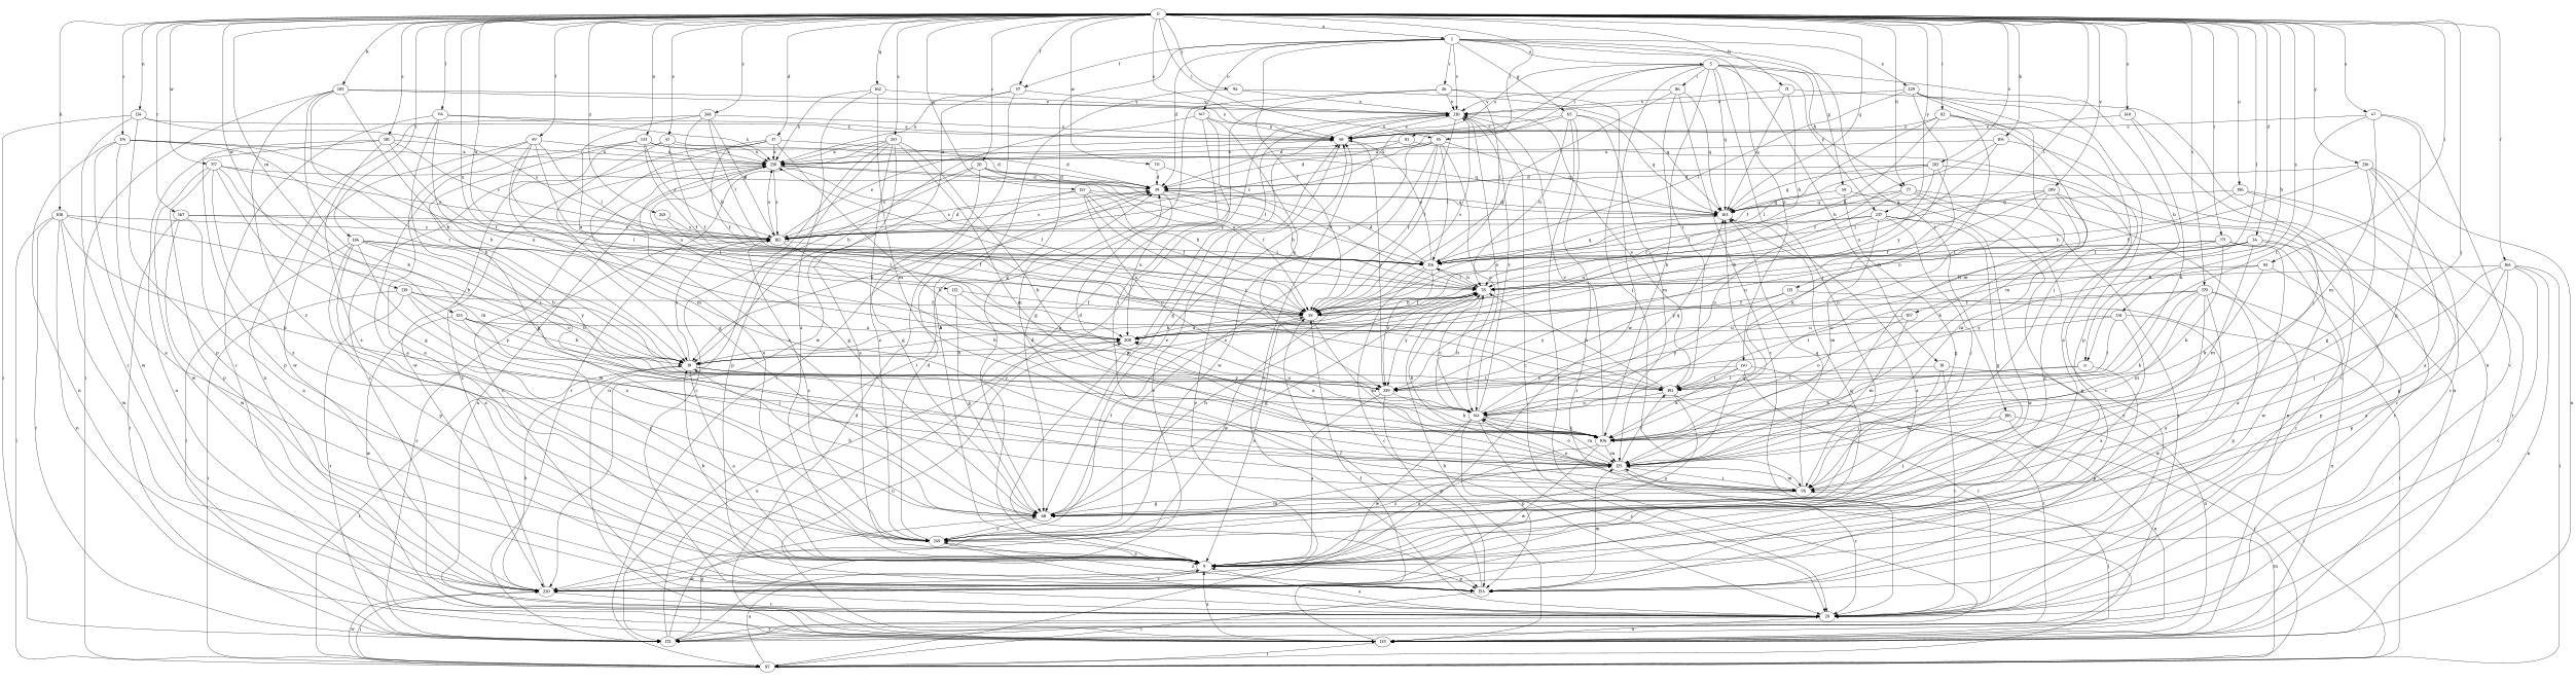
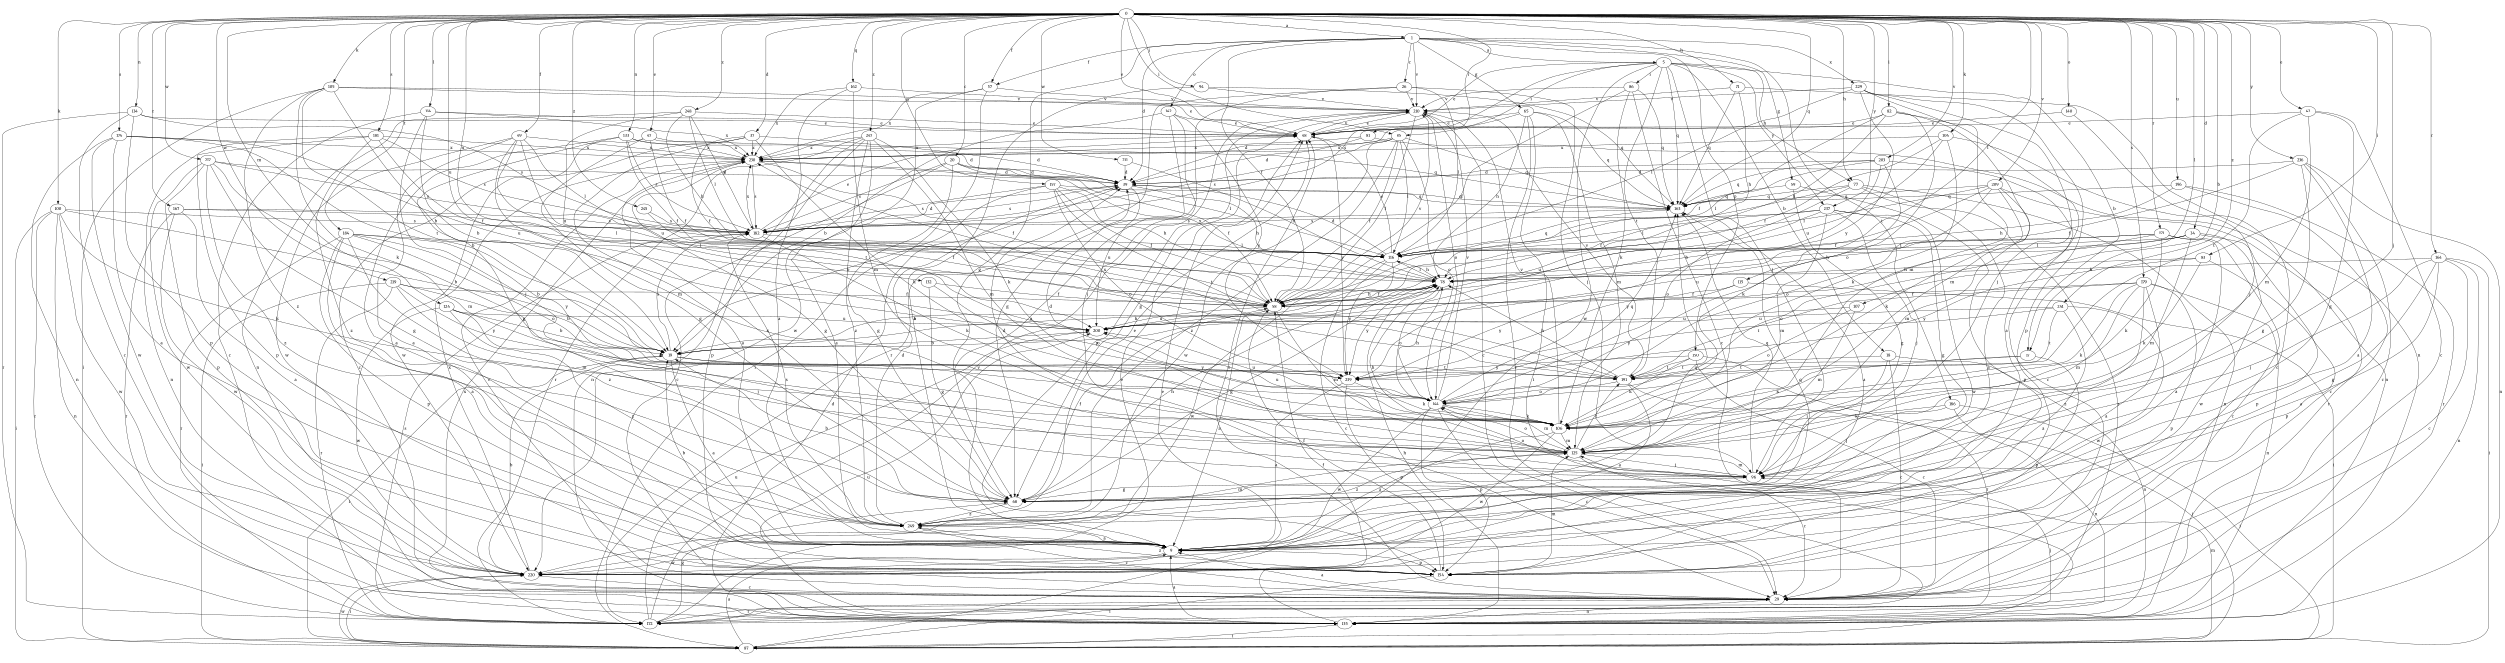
  strict digraph {
    fontname=Merriweather
    node [fontname=Merriweather]
    edge [fontname=Merriweather]
    0
    1
    17
    20
    34
    37
    42
    47
    48
    49
    57
    71
    77
    81
    82
    83
    85
    94
    96
    100
    104
    105
    107
    114
    115
    124
    132
    133
    134
    140
    157
    162
    163
    164
    167
    171
    174
    179
    181
    184
    196
    200
    203
    209
    211
    217
    219
    236
    237
    241
    245
    247
    248
    5
    26
    39
    58
    59
    65
    68
    142
    150
    186
    210
    229
    191
    154
    106
    182
    29
    116
    220
    239
    125
    9
    230
    87
    135
    78
    172
    144
    249
    19
    18
    86
    0 -> 1 [label=a]
    0 -> 17 [label=b]
    0 -> 20 [label=c]
    0 -> 34 [label=d]
    0 -> 37 [label=d]
    0 -> 42 [label=e]
    0 -> 47 [label=e]
    0 -> 48 [label=e]
    0 -> 49 [label=f]
    0 -> 57 [label=f]
    0 -> 71 [label=h]
    0 -> 77 [label=h]
    0 -> 81 [label=i]
    0 -> 82 [label=i]
    0 -> 83 [label=i]
    0 -> 85 [label=i]
    0 -> 94 [label=j]
    0 -> 96 [label=j]
    0 -> 100 [label=k]
    0 -> 104 [label=k]
    0 -> 105 [label=k]
    0 -> 107 [label=l]
    0 -> 114 [label=l]
    0 -> 115 [label=l]
    0 -> 124 [label=m]
    0 -> 132 [label=n]
    0 -> 133 [label=n]
    0 -> 134 [label=n]
    0 -> 140 [label=o]
    0 -> 157 [label=q]
    0 -> 162 [label=q]
    0 -> 163 [label=q]
    0 -> 164 [label=r]
    0 -> 167 [label=r]
    0 -> 171 [label=r]
    0 -> 174 [label=s]
    0 -> 179 [label=s]
    0 -> 181 [label=s]
    0 -> 184 [label=t]
    0 -> 196 [label=u]
    0 -> 200 [label=u]
    0 -> 203 [label=v]
    0 -> 209 [label=v]
    0 -> 211 [label=w]
    0 -> 217 [label=w]
    0 -> 219 [label=w]
    0 -> 236 [label=y]
    0 -> 237 [label=y]
    0 -> 241 [label=z]
    0 -> 245 [label=z]
    0 -> 247 [label=z]
    0 -> 248 [label=z]
    1 -> 57 [label=f]
    1 -> 5 [label=a]
    1 -> 26 [label=c]
    1 -> 39 [label=d]
    1 -> 58 [label=f]
    1 -> 59 [label=g]
    1 -> 65 [label=g]
    1 -> 68 [label=g]
    1 -> 142 [label=o]
    1 -> 150 [label=p]
    1 -> 186 [label=t]
    1 -> 210 [label=v]
    1 -> 229 [label=x]
    17 -> 191 [label=t]
    17 -> 154 [label=p]
    17 -> 106 [label=k]
    20 -> 39 [label=d]
    20 -> 58 [label=f]
    20 -> 68 [label=g]
    20 -> 182 [label=s]
    20 -> 29 [label=c]
    20 -> 116 [label=l]
    34 -> 200 [label=u]
    34 -> 154 [label=p]
    34 -> 116 [label=l]
    34 -> 220 [label=w]
    34 -> 239 [label=y]
    34 -> 125 [label=m]
    37 -> 39 [label=d]
    37 -> 58 [label=f]
    37 -> 106 [label=k]
    37 -> 220 [label=w]
    37 -> 9 [label=a]
    37 -> 230 [label=x]
    42 -> 48 [label=e]
    42 -> 68 [label=g]
    42 -> 191 [label=t]
    42 -> 29 [label=c]
    42 -> 125 [label=m]
    47 -> 163 [label=q]
    47 -> 58 [label=f]
    47 -> 68 [label=g]
    47 -> 29 [label=c]
    47 -> 230 [label=x]
    48 -> 210 [label=v]
    48 -> 239 [label=y]
    48 -> 230 [label=x]
    49 -> 200 [label=u]
    49 -> 191 [label=t]
    49 -> 116 [label=l]
    49 -> 220 [label=w]
    49 -> 125 [label=m]
    49 -> 9 [label=a]
    49 -> 230 [label=x]
    57 -> 210 [label=v]
    57 -> 220 [label=w]
    57 -> 230 [label=x]
    57 -> 87 [label=i]
    71 -> 163 [label=q]
    71 -> 210 [label=v]
    71 -> 135 [label=n]
    71 -> 78 [label=h]
    77 -> 163 [label=q]
    77 -> 58 [label=f]
    77 -> 9 [label=a]
    77 -> 135 [label=n]
    77 -> 172 [label=r]
    77 -> 144 [label=o]
    81 -> 39 [label=d]
    81 -> 230 [label=x]
    81 -> 135 [label=n]
    82 -> 48 [label=e]
    82 -> 58 [label=f]
    82 -> 125 [label=m]
    82 -> 9 [label=a]
    82 -> 78 [label=h]
    82 -> 144 [label=o]
    83 -> 154 [label=p]
    83 -> 106 [label=k]
    83 -> 239 [label=y]
    83 -> 78 [label=h]
    85 -> 163 [label=q]
    85 -> 58 [label=f]
    85 -> 182 [label=s]
    85 -> 116 [label=l]
    85 -> 220 [label=w]
    85 -> 230 [label=x]
    85 -> 144 [label=o]
    85 -> 249 [label=z]
    94 -> 163 [label=q]
    94 -> 210 [label=v]
    94 -> 9 [label=a]
    96 -> 163 [label=q]
    96 -> 39 [label=d]
    96 -> 68 [label=g]
    96 -> 125 [label=m]
    96 -> 144 [label=o]
    100 -> 106 [label=k]
    100 -> 182 [label=s]
    100 -> 220 [label=w]
    100 -> 87 [label=i]
    100 -> 135 [label=n]
    100 -> 172 [label=r]
    100 -> 19 [label=b]
    104 -> 200 [label=u]
    104 -> 58 [label=f]
    104 -> 29 [label=c]
    104 -> 230 [label=x]
    105 -> 48 [label=e]
    105 -> 210 [label=v]
    105 -> 191 [label=t]
    105 -> 106 [label=k]
    105 -> 87 [label=i]
    105 -> 249 [label=z]
    105 -> 19 [label=b]
    107 -> 200 [label=u]
    107 -> 125 [label=m]
    107 -> 144 [label=o]
    114 -> 48 [label=e]
    114 -> 96 [label=j]
    114 -> 29 [label=c]
    114 -> 230 [label=x]
    114 -> 19 [label=b]
    115 -> 58 [label=f]
    115 -> 239 [label=y]
    115 -> 87 [label=i]
    124 -> 96 [label=j]
    124 -> 200 [label=u]
    124 -> 220 [label=w]
    124 -> 249 [label=z]
    124 -> 19 [label=b]
    132 -> 58 [label=f]
    132 -> 68 [label=g]
    132 -> 144 [label=o]
    133 -> 39 [label=d]
    133 -> 58 [label=f]
    133 -> 68 [label=g]
    133 -> 182 [label=s]
    133 -> 9 [label=a]
    133 -> 230 [label=x]
    134 -> 48 [label=e]
    134 -> 154 [label=p]
    134 -> 182 [label=s]
    134 -> 29 [label=c]
    134 -> 172 [label=r]
    140 -> 48 [label=e]
    140 -> 96 [label=j]
-   140 -> 106 [label=k]
+   104 -> 106 [label=k]
    157 -> 163 [label=q]
    157 -> 58 [label=f]
    157 -> 191 [label=t]
    157 -> 182 [label=s]
    157 -> 78 [label=h]
    157 -> 144 [label=o]
    157 -> 19 [label=b]
    162 -> 210 [label=v]
    162 -> 125 [label=m]
    162 -> 9 [label=a]
    162 -> 230 [label=x]
    163 -> 182 [label=s]
    163 -> 9 [label=a]
    164 -> 96 [label=j]
    164 -> 68 [label=g]
    164 -> 29 [label=c]
    164 -> 9 [label=a]
    164 -> 87 [label=i]
    164 -> 135 [label=n]
    164 -> 78 [label=h]
    167 -> 182 [label=s]
    167 -> 116 [label=l]
    167 -> 220 [label=w]
    167 -> 9 [label=a]
    167 -> 172 [label=r]
    171 -> 106 [label=k]
    171 -> 29 [label=c]
    171 -> 116 [label=l]
    171 -> 9 [label=a]
    171 -> 78 [label=h]
    171 -> 144 [label=o]
    174 -> 200 [label=u]
    174 -> 220 [label=w]
    174 -> 9 [label=a]
    174 -> 230 [label=x]
    174 -> 135 [label=n]
    174 -> 19 [label=b]
    179 -> 58 [label=f]
    179 -> 191 [label=t]
    179 -> 154 [label=p]
    179 -> 106 [label=k]
    179 -> 125 [label=m]
    179 -> 9 [label=a]
    179 -> 135 [label=n]
    179 -> 249 [label=z]
    181 -> 58 [label=f]
    181 -> 154 [label=p]
    181 -> 182 [label=s]
    181 -> 230 [label=x]
    181 -> 135 [label=n]
    181 -> 249 [label=z]
    184 -> 154 [label=p]
    184 -> 116 [label=l]
    184 -> 239 [label=y]
    184 -> 9 [label=a]
    184 -> 172 [label=r]
    184 -> 144 [label=o]
    184 -> 249 [label=z]
    184 -> 19 [label=b]
    196 -> 163 [label=q]
    196 -> 29 [label=c]
    196 -> 78 [label=h]
    196 -> 172 [label=r]
    200 -> 19 [label=b]
    203 -> 163 [label=q]
    203 -> 39 [label=d]
    203 -> 106 [label=k]
    203 -> 29 [label=c]
    203 -> 116 [label=l]
    203 -> 19 [label=b]
    209 -> 163 [label=q]
    209 -> 58 [label=f]
    209 -> 106 [label=k]
    209 -> 116 [label=l]
    209 -> 125 [label=m]
    209 -> 172 [label=r]
    209 -> 144 [label=o]
    211 -> 39 [label=d]
    211 -> 78 [label=h]
    217 -> 39 [label=d]
    217 -> 68 [label=g]
    217 -> 154 [label=p]
    217 -> 182 [label=s]
    217 -> 220 [label=w]
    217 -> 125 [label=m]
    217 -> 249 [label=z]
    219 -> 58 [label=f]
    219 -> 239 [label=y]
    219 -> 125 [label=m]
    219 -> 87 [label=i]
    219 -> 172 [label=r]
    219 -> 19 [label=b]
    236 -> 39 [label=d]
    236 -> 58 [label=f]
    236 -> 68 [label=g]
    236 -> 29 [label=c]
    236 -> 9 [label=a]
    236 -> 135 [label=n]
    237 -> 96 [label=j]
    237 -> 200 [label=u]
    237 -> 68 [label=g]
    237 -> 182 [label=s]
    237 -> 116 [label=l]
    237 -> 220 [label=w]
    237 -> 125 [label=m]
    241 -> 200 [label=u]
    241 -> 191 [label=t]
    241 -> 220 [label=w]
    241 -> 239 [label=y]
    241 -> 9 [label=a]
    245 -> 58 [label=f]
    245 -> 182 [label=s]
    247 -> 154 [label=p]
    247 -> 106 [label=k]
    247 -> 125 [label=m]
    247 -> 9 [label=a]
    247 -> 230 [label=x]
    247 -> 135 [label=n]
    247 -> 172 [label=r]
    247 -> 249 [label=z]
    248 -> 48 [label=e]
    248 -> 200 [label=u]
    248 -> 182 [label=s]
    248 -> 116 [label=l]
    248 -> 135 [label=n]
    248 -> 78 [label=h]
    5 -> 17 [label=b]
    5 -> 48 [label=e]
    5 -> 77 [label=h]
    5 -> 85 [label=i]
    5 -> 96 [label=j]
    5 -> 163 [label=q]
    5 -> 237 [label=y]
    5 -> 191 [label=t]
    5 -> 182 [label=s]
    5 -> 220 [label=w]
    5 -> 18 [label=b]
    5 -> 86 [label=i]
    26 -> 96 [label=j]
    26 -> 210 [label=v]
    26 -> 116 [label=l]
    26 -> 9 [label=a]
    26 -> 172 [label=r]
    39 -> 163 [label=q]
    39 -> 200 [label=u]
    39 -> 182 [label=s]
    39 -> 78 [label=h]
    58 -> 200 [label=u]
    58 -> 210 [label=v]
    58 -> 125 [label=m]
    58 -> 9 [label=a]
    58 -> 78 [label=h]
    59 -> 163 [label=q]
    59 -> 68 [label=g]
    59 -> 154 [label=p]
    65 -> 48 [label=e]
    65 -> 163 [label=q]
    65 -> 39 [label=d]
    65 -> 125 [label=m]
    65 -> 87 [label=i]
    65 -> 78 [label=h]
    65 -> 172 [label=r]
    68 -> 58 [label=f]
    68 -> 230 [label=x]
    68 -> 78 [label=h]
    68 -> 249 [label=z]
    68 -> 19 [label=b]
    142 -> 48 [label=e]
    142 -> 96 [label=j]
    142 -> 68 [label=g]
    142 -> 239 [label=y]
    142 -> 19 [label=b]
    150 -> 191 [label=t]
    150 -> 106 [label=k]
    150 -> 29 [label=c]
    150 -> 239 [label=y]
    150 -> 172 [label=r]
-   186 -> 68 [label=j]
+   186 -> 96 [label=j]
    186 -> 106 [label=k]
    186 -> 87 [label=i]
    186 -> 135 [label=n]
    210 -> 48 [label=e]
    210 -> 58 [label=f]
    210 -> 68 [label=g]
    210 -> 154 [label=p]
    210 -> 29 [label=c]
    210 -> 144 [label=o]
    229 -> 96 [label=j]
    229 -> 210 [label=v]
    229 -> 154 [label=p]
    229 -> 116 [label=l]
    229 -> 239 [label=y]
    229 -> 125 [label=m]
    191 -> 210 [label=v]
    191 -> 9 [label=a]
    191 -> 230 [label=x]
    191 -> 87 [label=i]
    191 -> 78 [label=h]
    191 -> 144 [label=o]
    154 -> 58 [label=f]
    154 -> 125 [label=m]
    154 -> 87 [label=i]
    154 -> 249 [label=z]
    106 -> 200 [label=u]
    106 -> 39 [label=d]
    106 -> 210 [label=v]
    106 -> 220 [label=w]
    106 -> 125 [label=m]
    106 -> 9 [label=a]
    182 -> 48 [label=e]
    182 -> 39 [label=d]
    182 -> 106 [label=k]
    182 -> 116 [label=l]
    182 -> 230 [label=x]
    29 -> 48 [label=e]
    29 -> 9 [label=a]
    29 -> 135 [label=n]
    29 -> 172 [label=r]
    116 -> 48 [label=e]
    116 -> 163 [label=q]
    116 -> 39 [label=d]
    116 -> 29 [label=c]
    116 -> 220 [label=w]
    116 -> 239 [label=y]
    116 -> 78 [label=h]
    220 -> 29 [label=c]
    220 -> 230 [label=x]
    220 -> 87 [label=i]
    220 -> 19 [label=b]
    239 -> 154 [label=p]
    239 -> 106 [label=k]
    239 -> 9 [label=a]
    125 -> 96 [label=j]
    125 -> 191 [label=t]
    125 -> 29 [label=c]
    125 -> 78 [label=h]
    125 -> 144 [label=o]
    125 -> 249 [label=z]
    9 -> 163 [label=q]
    9 -> 154 [label=p]
    9 -> 220 [label=w]
    9 -> 19 [label=b]
    230 -> 39 [label=d]
    230 -> 58 [label=f]
    230 -> 68 [label=g]
    230 -> 182 [label=s]
    230 -> 29 [label=c]
    87 -> 48 [label=e]
    87 -> 220 [label=w]
    87 -> 125 [label=m]
    87 -> 9 [label=a]
    135 -> 96 [label=j]
    135 -> 200 [label=u]
    135 -> 39 [label=d]
    135 -> 58 [label=f]
    135 -> 9 [label=a]
    135 -> 230 [label=x]
    135 -> 87 [label=i]
    135 -> 78 [label=h]
    78 -> 58 [label=f]
    78 -> 68 [label=g]
    78 -> 116 [label=l]
    78 -> 239 [label=y]
    78 -> 230 [label=x]
    78 -> 144 [label=o]
    78 -> 19 [label=b]
    172 -> 48 [label=e]
    172 -> 200 [label=u]
    172 -> 68 [label=g]
    172 -> 210 [label=v]
    172 -> 182 [label=s]
    144 -> 163 [label=q]
    144 -> 200 [label=u]
    144 -> 210 [label=v]
    144 -> 154 [label=p]
    144 -> 106 [label=k]
    144 -> 29 [label=c]
    144 -> 220 [label=w]
    144 -> 125 [label=m]
    144 -> 78 [label=h]
    249 -> 48 [label=e]
    249 -> 163 [label=q]
    249 -> 39 [label=d]
    249 -> 182 [label=s]
    249 -> 29 [label=c]
    249 -> 125 [label=m]
    249 -> 9 [label=a]
    19 -> 191 [label=t]
    19 -> 182 [label=s]
    19 -> 239 [label=y]
    19 -> 9 [label=a]
    19 -> 87 [label=i]
    19 -> 78 [label=h]
    18 -> 96 [label=j]
    18 -> 191 [label=t]
    18 -> 29 [label=c]
    18 -> 135 [label=n]
    86 -> 163 [label=q]
    86 -> 58 [label=f]
    86 -> 210 [label=v]
    86 -> 106 [label=k]
    86 -> 29 [label=c]
  }
